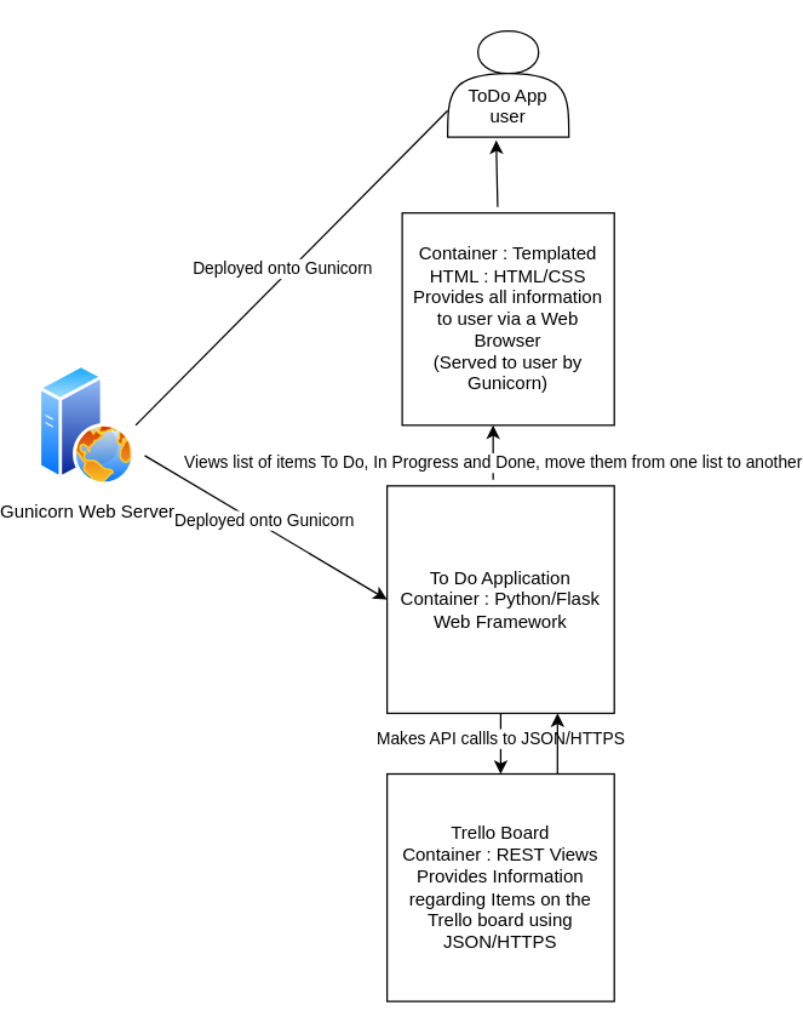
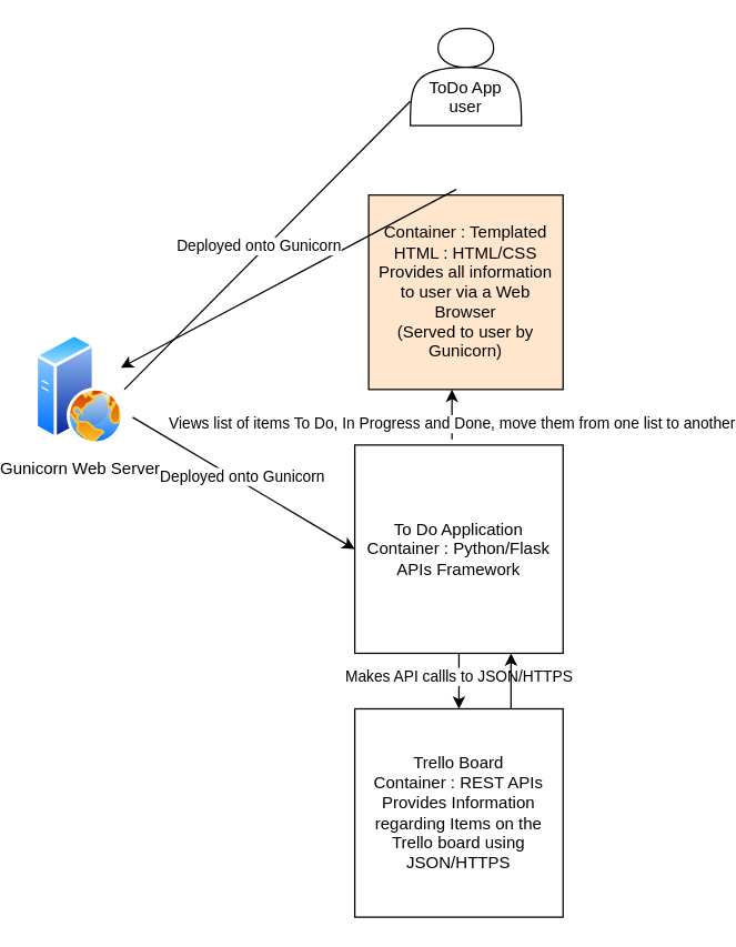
  <mxCell id="0" />
  <mxCell id="1" parent="0" />
- <mxCell id="2" value="Container : Templated HTML : HTML/CSS&lt;br&gt;Provides all information to user via a Web Browser&lt;br&gt;(Served to user by Gunicorn)" style="whiteSpace=wrap;html=1;aspect=fixed;" parent="1" vertex="1"><mxGeometry x="260" y="140" width="140" height="140" as="geometry" /></mxCell>
+ <mxCell id="2" value="Container : Templated HTML : HTML/CSS&lt;br&gt;Provides all information to user via a Web Browser&lt;br&gt;(Served to user by Gunicorn)" style="whiteSpace=wrap;html=1;aspect=fixed;fillColor=#ffe6cc;" parent="1" vertex="1"><mxGeometry x="260" y="140" width="140" height="140" as="geometry" /></mxCell>
  <mxCell id="3" style="edgeStyle=orthogonalEdgeStyle;rounded=0;orthogonalLoop=1;jettySize=auto;html=1;" parent="1" source="5" target="6" edge="1"><mxGeometry relative="1" as="geometry" /></mxCell>
  <mxCell id="4" value="Makes API callls to JSON/HTTPS" style="edgeLabel;html=1;align=center;verticalAlign=middle;resizable=0;points=[];" parent="3" vertex="1" connectable="0"><mxGeometry x="-0.2" y="-1" relative="1" as="geometry"><mxPoint as="offset" /></mxGeometry></mxCell>
- <mxCell id="5" value="To Do Application&lt;br&gt;Container : Python/Flask Web Framework" style="whiteSpace=wrap;html=1;aspect=fixed;" parent="1" vertex="1"><mxGeometry x="250" y="320" width="150" height="150" as="geometry" /></mxCell>
- <mxCell id="6" value="Trello Board&lt;br&gt;Container : REST Views&lt;br&gt;Provides Information regarding Items on the Trello board using JSON/HTTPS" style="whiteSpace=wrap;html=1;aspect=fixed;" parent="1" vertex="1"><mxGeometry x="250" y="510" width="150" height="150" as="geometry" /></mxCell>
+ <mxCell id="5" value="To Do Application&lt;br&gt;Container : Python/Flask APIs Framework" style="whiteSpace=wrap;html=1;aspect=fixed;" parent="1" vertex="1"><mxGeometry x="250" y="320" width="150" height="150" as="geometry" /></mxCell>
+ <mxCell id="6" value="Trello Board&lt;br&gt;Container : REST APIs&lt;br&gt;Provides Information regarding Items on the Trello board using JSON/HTTPS" style="whiteSpace=wrap;html=1;aspect=fixed;" parent="1" vertex="1"><mxGeometry x="250" y="510" width="150" height="150" as="geometry" /></mxCell>
  <mxCell id="7" value="" style="endArrow=classic;html=1;" parent="1" edge="1"><mxGeometry width="50" height="50" relative="1" as="geometry"><mxPoint x="320" y="316" as="sourcePoint" /><mxPoint x="320" y="280" as="targetPoint" /><Array as="points"><mxPoint x="320" y="280" /></Array></mxGeometry></mxCell>
  <mxCell id="8" value="Views list of items To Do, In Progress and Done, move them from one list to another" style="edgeLabel;html=1;align=center;verticalAlign=middle;resizable=0;points=[];" parent="7" vertex="1" connectable="0"><mxGeometry x="-0.356" y="1" relative="1" as="geometry"><mxPoint as="offset" /></mxGeometry></mxCell>
- <mxCell id="9" value="" style="endArrow=classic;html=1;entryX=0.4;entryY=1.029;entryDx=0;entryDy=0;entryPerimeter=0;exitX=0.45;exitY=-0.029;exitDx=0;exitDy=0;exitPerimeter=0;" parent="1" source="2" edge="1" target="11"><mxGeometry width="50" height="50" relative="1" as="geometry"><mxPoint x="322" y="130" as="sourcePoint" /><mxPoint x="330" y="140" as="targetPoint" /></mxGeometry></mxCell>
+ <mxCell id="9" value="" style="endArrow=classic;html=1;exitX=0.45;exitY=-0.029;exitDx=0;exitDy=0;exitPerimeter=0;" parent="1" source="2" edge="1" target="12"><mxGeometry width="50" height="50" relative="1" as="geometry"><mxPoint x="322" y="130" as="sourcePoint" /><mxPoint x="330" y="140" as="targetPoint" /></mxGeometry></mxCell>
  <mxCell id="10" style="edgeStyle=orthogonalEdgeStyle;rounded=0;orthogonalLoop=1;jettySize=auto;html=1;exitX=0.5;exitY=1;exitDx=0;exitDy=0;" parent="1" source="2" target="2" edge="1"><mxGeometry relative="1" as="geometry" /></mxCell>
  <mxCell id="11" value="&lt;br&gt;&lt;br&gt;ToDo App user" style="shape=actor;whiteSpace=wrap;html=1;" parent="1" vertex="1"><mxGeometry x="290" y="20" width="80" height="70" as="geometry" /></mxCell>
  <mxCell id="12" value="Gunicorn Web Server&lt;br&gt;" style="aspect=fixed;perimeter=ellipsePerimeter;html=1;align=center;shadow=0;dashed=0;spacingTop=3;image;image=img/lib/active_directory/web_server.svg;" parent="1" vertex="1"><mxGeometry x="20" y="240" width="64" height="80" as="geometry" /></mxCell>
  <mxCell id="13" value="" style="endArrow=none;html=1;entryX=1;entryY=0.5;entryDx=0;entryDy=0;exitX=0;exitY=0.75;exitDx=0;exitDy=0;" parent="1" source="11" target="12" edge="1"><mxGeometry width="50" height="50" relative="1" as="geometry"><mxPoint x="280" y="180" as="sourcePoint" /><mxPoint x="330" y="130" as="targetPoint" /></mxGeometry></mxCell>
  <mxCell id="14" value="Deployed onto Gunicorn" style="edgeLabel;html=1;align=center;verticalAlign=middle;resizable=0;points=[];" parent="13" vertex="1" connectable="0"><mxGeometry x="0.034" y="-4" relative="1" as="geometry"><mxPoint as="offset" /></mxGeometry></mxCell>
  <mxCell id="15" value="" style="endArrow=classic;html=1;entryX=0;entryY=0.5;entryDx=0;entryDy=0;" parent="1" target="5" edge="1"><mxGeometry width="50" height="50" relative="1" as="geometry"><mxPoint x="90" y="300" as="sourcePoint" /><mxPoint x="180" y="310" as="targetPoint" /></mxGeometry></mxCell>
  <mxCell id="16" value="Deployed onto Gunicorn&lt;br&gt;" style="edgeLabel;html=1;align=center;verticalAlign=middle;resizable=0;points=[];" parent="15" vertex="1" connectable="0"><mxGeometry x="-0.044" y="3" relative="1" as="geometry"><mxPoint as="offset" /></mxGeometry></mxCell>
  <mxCell id="17" value="" style="endArrow=classic;html=1;entryX=0.75;entryY=1;entryDx=0;entryDy=0;exitX=0.75;exitY=0;exitDx=0;exitDy=0;" edge="1" parent="1" source="6" target="5"><mxGeometry width="50" height="50" relative="1" as="geometry"><mxPoint x="280" y="370" as="sourcePoint" /><mxPoint x="330" y="320" as="targetPoint" /></mxGeometry></mxCell>
